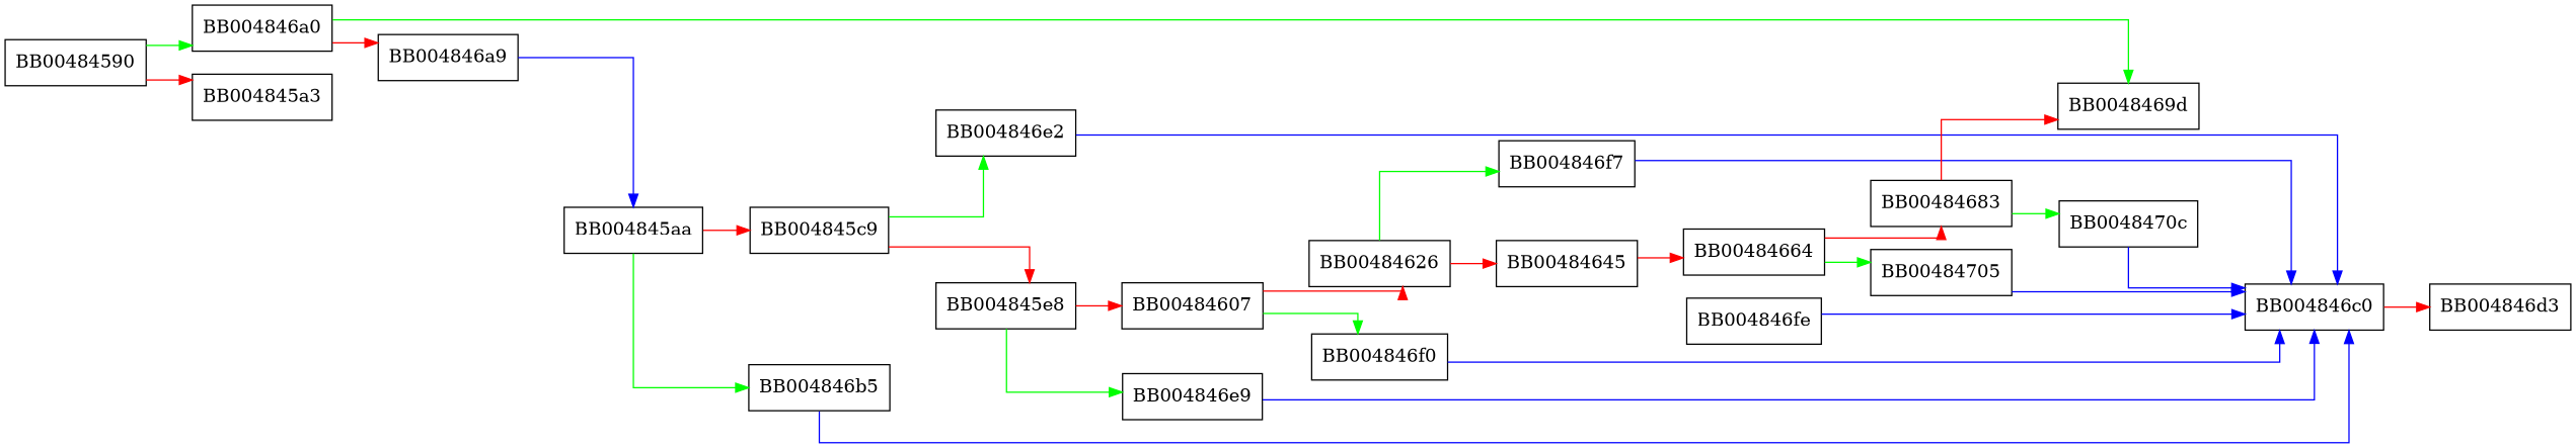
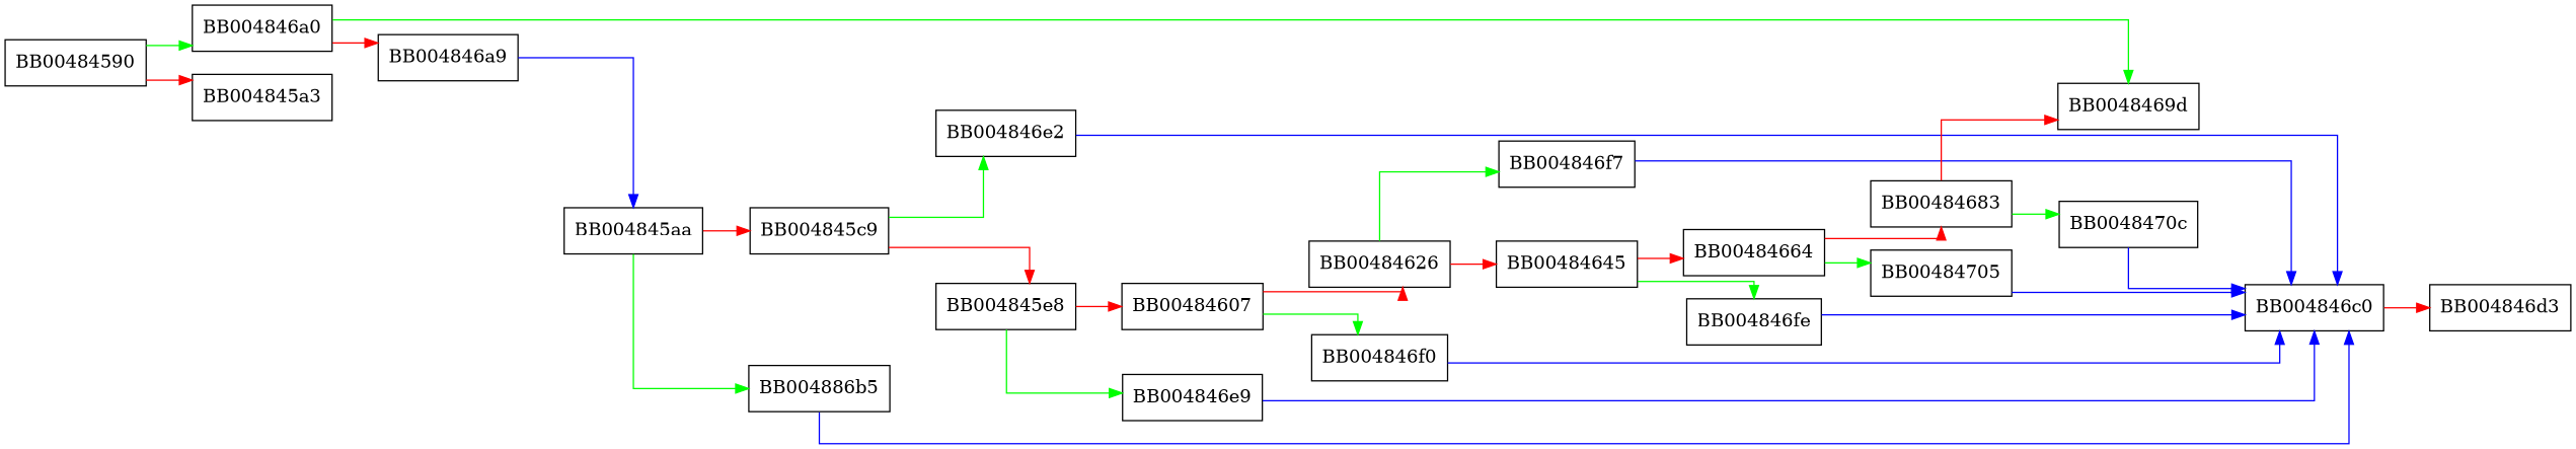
  digraph {
    rankdir=LR
    splines=ortho
    node [shape=box]
    edge [color=red]
    BB00484590
    BB004846a0
    BB004845a3
    BB0048469d
    BB004846a9
    BB004845aa
-   BB004846b5
+   BB004846b5 [label=BB004886b5]
    BB004845c9
    BB004846c0
    BB004846e2
    BB004845e8
    BB004846d3
    BB004846e9
    BB00484607
    BB004846f0
    BB00484626
    BB004846f7
    BB00484645
    BB004846fe
    BB00484664
    BB00484705
    BB00484683
    BB0048470c
    BB00484590 -> BB004846a0 [color=green]
    BB00484590 -> BB004845a3
    BB004846a0 -> BB0048469d [color=green]
    BB004846a0 -> BB004846a9
    BB004846a9 -> BB004845aa [color=blue]
    BB004845aa -> BB004846b5 [color=green]
    BB004845aa -> BB004845c9
    BB004846b5 -> BB004846c0 [color=blue]
    BB004845c9 -> BB004846e2 [color=green]
    BB004845c9 -> BB004845e8
    BB004846c0 -> BB004846d3
    BB004846e2 -> BB004846c0 [color=blue]
    BB004845e8 -> BB004846e9 [color=green]
    BB004845e8 -> BB00484607
    BB004846e9 -> BB004846c0 [color=blue]
    BB00484607 -> BB004846f0 [color=green]
    BB00484607 -> BB00484626
    BB004846f0 -> BB004846c0 [color=blue]
    BB00484626 -> BB004846f7 [color=green]
    BB00484626 -> BB00484645
    BB004846f7 -> BB004846c0 [color=blue]
+   BB00484645 -> BB004846fe [color=green]
    BB00484645 -> BB00484664
    BB004846fe -> BB004846c0 [color=blue]
    BB00484664 -> BB00484705 [color=green]
    BB00484664 -> BB00484683
    BB00484705 -> BB004846c0 [color=blue]
    BB00484683 -> BB0048469d
    BB00484683 -> BB0048470c [color=green]
    BB0048470c -> BB004846c0 [color=blue]
  }
